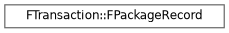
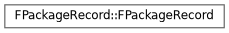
  digraph {
    rankdir=LR
-   n1 [color=grey40 fillcolor=white fontname=Helvetica fontsize=10 height=0.2 label="FTransaction::FPackageRecord" shape=box style=filled width=0.4]
+   n1 [color=grey40 fillcolor=white fontname=Helvetica fontsize=10 height=0.2 label="FPackageRecord::FPackageRecord" shape=box style=filled width=0.4]
  }
